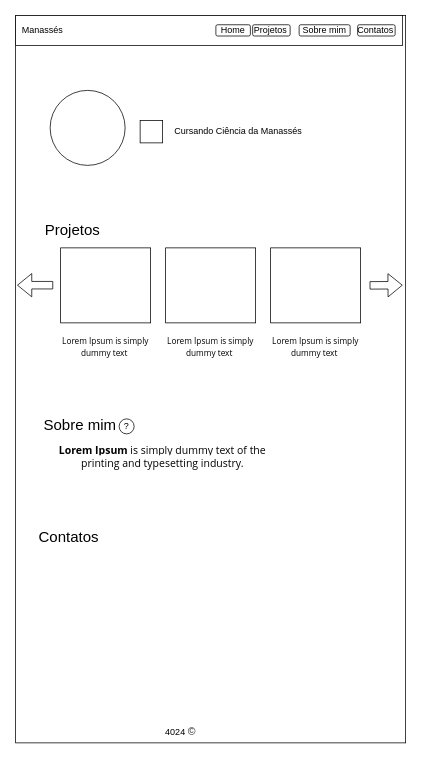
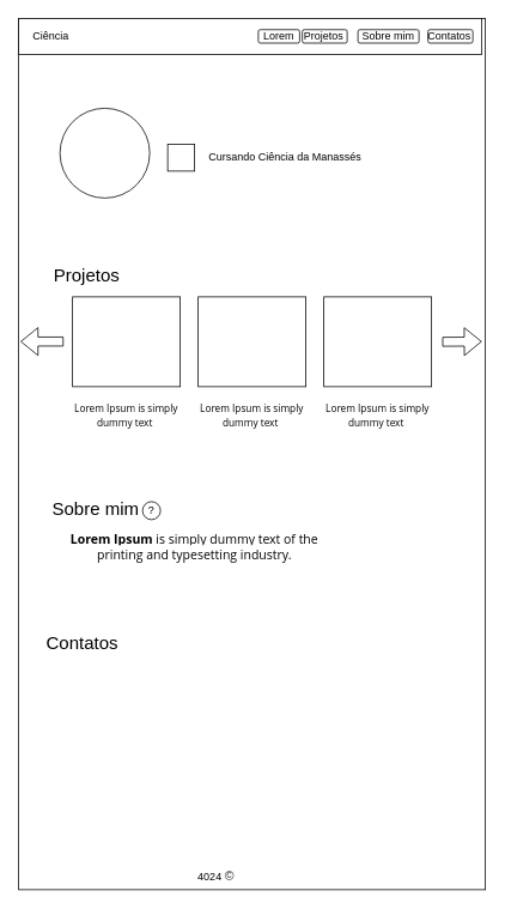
  <mxCell id="0" />
  <mxCell id="1" parent="0" />
  <mxCell id="2" value="" style="rounded=0;whiteSpace=wrap;html=1;" parent="1" vertex="1"><mxGeometry x="20" y="20" width="520" height="970" as="geometry" /></mxCell>
  <mxCell id="3" value="" style="rounded=0;whiteSpace=wrap;html=1;" parent="1" vertex="1"><mxGeometry x="20" y="20" width="516" height="40" as="geometry" /></mxCell>
  <mxCell id="4" value="" style="rounded=1;whiteSpace=wrap;html=1;" parent="1" vertex="1"><mxGeometry x="476" y="32.5" width="50" height="15" as="geometry" /></mxCell>
  <mxCell id="5" value="" style="rounded=1;whiteSpace=wrap;html=1;" parent="1" vertex="1"><mxGeometry x="336" y="32.5" width="50" height="15" as="geometry" /></mxCell>
  <mxCell id="6" value="" style="rounded=1;whiteSpace=wrap;html=1;" parent="1" vertex="1"><mxGeometry x="398" y="32.5" width="68" height="15" as="geometry" /></mxCell>
  <mxCell id="7" value="" style="rounded=1;whiteSpace=wrap;html=1;" parent="1" vertex="1"><mxGeometry x="287" y="32.5" width="46" height="15" as="geometry" /></mxCell>
  <mxCell id="8" value="" style="ellipse;whiteSpace=wrap;html=1;aspect=fixed;" parent="1" vertex="1"><mxGeometry x="66" y="120" width="100" height="100" as="geometry" /></mxCell>
- <mxCell id="9" value="Manassés" style="text;html=1;align=center;verticalAlign=middle;whiteSpace=wrap;rounded=0;" parent="1" vertex="1"><mxGeometry x="26" y="25" width="60" height="30" as="geometry" /></mxCell>
+ <mxCell id="9" value="Ciência" style="text;html=1;align=center;verticalAlign=middle;whiteSpace=wrap;rounded=0;" parent="1" vertex="1"><mxGeometry x="26" y="25" width="60" height="30" as="geometry" /></mxCell>
  <mxCell id="10" value="Sobre mim" style="text;html=1;align=center;verticalAlign=middle;whiteSpace=wrap;rounded=0;" parent="1" vertex="1"><mxGeometry x="402" y="25" width="60" height="30" as="geometry" /></mxCell>
  <mxCell id="11" value="Projetos" style="text;html=1;align=center;verticalAlign=middle;whiteSpace=wrap;rounded=0;" parent="1" vertex="1"><mxGeometry x="330" y="25" width="60" height="30" as="geometry" /></mxCell>
- <mxCell id="12" value="Home" style="text;html=1;align=center;verticalAlign=middle;whiteSpace=wrap;rounded=0;" parent="1" vertex="1"><mxGeometry x="280" y="25" width="60" height="30" as="geometry" /></mxCell>
+ <mxCell id="12" value="Lorem" style="text;html=1;align=center;verticalAlign=middle;whiteSpace=wrap;rounded=0;" parent="1" vertex="1"><mxGeometry x="280" y="25" width="60" height="30" as="geometry" /></mxCell>
  <mxCell id="13" value="Contatos" style="text;html=1;align=center;verticalAlign=middle;whiteSpace=wrap;rounded=0;" parent="1" vertex="1"><mxGeometry x="470" y="25" width="60" height="30" as="geometry" /></mxCell>
  <mxCell id="14" value="Cursando Ciência da Manassés" style="text;html=1;align=center;verticalAlign=middle;whiteSpace=wrap;rounded=0;" parent="1" vertex="1"><mxGeometry x="207" y="160" width="220" height="30" as="geometry" /></mxCell>
  <mxCell id="15" value="" style="rounded=0;whiteSpace=wrap;html=1;" parent="1" vertex="1"><mxGeometry x="186" y="160" width="30" height="30" as="geometry" /></mxCell>
  <mxCell id="16" value="&lt;font style=&quot;font-size: 20px;&quot;&gt;Sobre mim&lt;/font&gt;" style="text;html=1;align=center;verticalAlign=middle;whiteSpace=wrap;rounded=0;" parent="1" vertex="1"><mxGeometry x="51" y="550" width="110" height="30" as="geometry" /></mxCell>
  <mxCell id="17" value="?" style="ellipse;whiteSpace=wrap;html=1;aspect=fixed;" parent="1" vertex="1"><mxGeometry x="158" y="558" width="20" height="20" as="geometry" /></mxCell>
  <mxCell id="18" value="&lt;font style=&quot;font-size: 20px;&quot;&gt;Projetos&lt;/font&gt;" style="text;html=1;align=center;verticalAlign=middle;whiteSpace=wrap;rounded=0;" parent="1" vertex="1"><mxGeometry x="56" y="290" width="80" height="30" as="geometry" /></mxCell>
  <mxCell id="19" value="&lt;div&gt;&lt;strong style=&quot;margin: 0px; padding: 0px; font-family: &amp;quot;Open Sans&amp;quot;, Arial, sans-serif; font-size: 14px; text-align: justify; background-color: rgb(255, 255, 255);&quot;&gt;&lt;br&gt;&lt;/strong&gt;&lt;/div&gt;&lt;strong style=&quot;margin: 0px; padding: 0px; font-family: &amp;quot;Open Sans&amp;quot;, Arial, sans-serif; font-size: 14px; text-align: justify; background-color: rgb(255, 255, 255);&quot;&gt;Lorem Ipsum&lt;/strong&gt;&lt;span style=&quot;font-family: &amp;quot;Open Sans&amp;quot;, Arial, sans-serif; font-size: 14px; text-align: justify; background-color: rgb(255, 255, 255);&quot;&gt;&amp;nbsp;is simply dummy text of the printing and typesetting industry.&lt;/span&gt;" style="text;html=1;align=center;verticalAlign=middle;whiteSpace=wrap;rounded=0;" parent="1" vertex="1"><mxGeometry x="51" y="575" width="330" height="50" as="geometry" /></mxCell>
  <mxCell id="20" value="" style="shape=image;verticalLabelPosition=bottom;labelBackgroundColor=default;verticalAlign=top;aspect=fixed;imageAspect=0;image=https://cdn-icons-png.flaticon.com/128/2541/2541979.png;" parent="1" vertex="1"><mxGeometry x="136" y="290" width="30" height="30" as="geometry" /></mxCell>
  <mxCell id="21" value="&lt;div style=&quot;font-size: 11px;&quot;&gt;&lt;strong style=&quot;margin: 0px; padding: 0px; font-family: &amp;quot;Open Sans&amp;quot;, Arial, sans-serif; text-align: justify; background-color: rgb(255, 255, 255);&quot;&gt;&lt;font style=&quot;font-size: 11px;&quot;&gt;&lt;br&gt;&lt;/font&gt;&lt;/strong&gt;&lt;/div&gt;&lt;font style=&quot;font-size: 11px;&quot;&gt;&lt;span style=&quot;margin: 0px; padding: 0px; font-family: &amp;quot;Open Sans&amp;quot;, Arial, sans-serif; text-align: justify; background-color: rgb(255, 255, 255);&quot;&gt;Lorem Ipsum&lt;/span&gt;&lt;span style=&quot;font-family: &amp;quot;Open Sans&amp;quot;, Arial, sans-serif; text-align: justify; background-color: rgb(255, 255, 255);&quot;&gt;&amp;nbsp;is simply dummy text&amp;nbsp;&lt;/span&gt;&lt;/font&gt;" style="text;html=1;align=center;verticalAlign=middle;whiteSpace=wrap;rounded=0;" parent="1" vertex="1"><mxGeometry x="70" y="430" width="140" height="50" as="geometry" /></mxCell>
  <mxCell id="22" value="" style="rounded=0;whiteSpace=wrap;html=1;" parent="1" vertex="1"><mxGeometry x="80" y="330" width="120" height="100" as="geometry" /></mxCell>
  <mxCell id="23" value="&lt;div style=&quot;font-size: 11px;&quot;&gt;&lt;strong style=&quot;margin: 0px; padding: 0px; font-family: &amp;quot;Open Sans&amp;quot;, Arial, sans-serif; text-align: justify; background-color: rgb(255, 255, 255);&quot;&gt;&lt;font style=&quot;font-size: 11px;&quot;&gt;&lt;br&gt;&lt;/font&gt;&lt;/strong&gt;&lt;/div&gt;&lt;font style=&quot;font-size: 11px;&quot;&gt;&lt;span style=&quot;margin: 0px; padding: 0px; font-family: &amp;quot;Open Sans&amp;quot;, Arial, sans-serif; text-align: justify; background-color: rgb(255, 255, 255);&quot;&gt;Lorem Ipsum&lt;/span&gt;&lt;span style=&quot;font-family: &amp;quot;Open Sans&amp;quot;, Arial, sans-serif; text-align: justify; background-color: rgb(255, 255, 255);&quot;&gt;&amp;nbsp;is simply dummy text&amp;nbsp;&lt;/span&gt;&lt;/font&gt;" style="text;html=1;align=center;verticalAlign=middle;whiteSpace=wrap;rounded=0;" parent="1" vertex="1"><mxGeometry x="210" y="430" width="140" height="50" as="geometry" /></mxCell>
  <mxCell id="24" value="" style="rounded=0;whiteSpace=wrap;html=1;" parent="1" vertex="1"><mxGeometry x="220" y="330" width="120" height="100" as="geometry" /></mxCell>
  <mxCell id="25" value="&lt;div style=&quot;font-size: 11px;&quot;&gt;&lt;strong style=&quot;margin: 0px; padding: 0px; font-family: &amp;quot;Open Sans&amp;quot;, Arial, sans-serif; text-align: justify; background-color: rgb(255, 255, 255);&quot;&gt;&lt;font style=&quot;font-size: 11px;&quot;&gt;&lt;br&gt;&lt;/font&gt;&lt;/strong&gt;&lt;/div&gt;&lt;font style=&quot;font-size: 11px;&quot;&gt;&lt;span style=&quot;margin: 0px; padding: 0px; font-family: &amp;quot;Open Sans&amp;quot;, Arial, sans-serif; text-align: justify; background-color: rgb(255, 255, 255);&quot;&gt;Lorem Ipsum&lt;/span&gt;&lt;span style=&quot;font-family: &amp;quot;Open Sans&amp;quot;, Arial, sans-serif; text-align: justify; background-color: rgb(255, 255, 255);&quot;&gt;&amp;nbsp;is simply dummy text&amp;nbsp;&lt;/span&gt;&lt;/font&gt;" style="text;html=1;align=center;verticalAlign=middle;whiteSpace=wrap;rounded=0;" parent="1" vertex="1"><mxGeometry x="350" y="430" width="140" height="50" as="geometry" /></mxCell>
  <mxCell id="26" value="" style="rounded=0;whiteSpace=wrap;html=1;" parent="1" vertex="1"><mxGeometry x="360" y="330" width="120" height="100" as="geometry" /></mxCell>
  <mxCell id="27" value="" style="shape=flexArrow;endArrow=classic;html=1;rounded=0;" parent="1" edge="1"><mxGeometry width="50" height="50" relative="1" as="geometry"><mxPoint x="492" y="380" as="sourcePoint" /><mxPoint x="536" y="379.76" as="targetPoint" /></mxGeometry></mxCell>
  <mxCell id="28" value="" style="shape=flexArrow;endArrow=classic;html=1;rounded=0;" parent="1" edge="1"><mxGeometry width="50" height="50" relative="1" as="geometry"><mxPoint x="70" y="379.76" as="sourcePoint" /><mxPoint x="22" y="379.76" as="targetPoint" /></mxGeometry></mxCell>
  <mxCell id="29" value="&lt;font style=&quot;font-size: 20px;&quot;&gt;Contatos&lt;/font&gt;" style="text;html=1;align=center;verticalAlign=middle;whiteSpace=wrap;rounded=0;" parent="1" vertex="1"><mxGeometry x="51" y="700" width="80" height="30" as="geometry" /></mxCell>
  <mxCell id="30" value="" style="shape=image;verticalLabelPosition=bottom;labelBackgroundColor=default;verticalAlign=top;aspect=fixed;imageAspect=0;image=https://cdn-icons-png.flaticon.com/128/8143/8143259.png;" parent="1" vertex="1"><mxGeometry x="136" y="705" width="20" height="20" as="geometry" /></mxCell>
  <mxCell id="31" value="" style="shape=image;verticalLabelPosition=bottom;labelBackgroundColor=default;verticalAlign=top;aspect=fixed;imageAspect=0;image=https://cdn-icons-png.flaticon.com/128/408/408707.png;" parent="1" vertex="1"><mxGeometry x="56" y="750" width="30" height="30" as="geometry" /></mxCell>
  <mxCell id="32" value="" style="shape=image;verticalLabelPosition=bottom;labelBackgroundColor=default;verticalAlign=top;aspect=fixed;imageAspect=0;image=https://cdn-icons-png.flaticon.com/128/2875/2875394.png;" parent="1" vertex="1"><mxGeometry x="116" y="750" width="30" height="30" as="geometry" /></mxCell>
  <mxCell id="33" value="" style="shape=image;verticalLabelPosition=bottom;labelBackgroundColor=default;verticalAlign=top;aspect=fixed;imageAspect=0;image=https://cdn-icons-png.flaticon.com/128/12868/12868194.png;" parent="1" vertex="1"><mxGeometry x="177" y="750" width="30" height="30" as="geometry" /></mxCell>
  <mxCell id="34" value="" style="shape=image;verticalLabelPosition=bottom;labelBackgroundColor=default;verticalAlign=top;aspect=fixed;imageAspect=0;image=https://cdn-icons-png.flaticon.com/128/1383/1383262.png;" parent="1" vertex="1"><mxGeometry x="236" y="750" width="30" height="30" as="geometry" /></mxCell>
  <mxCell id="35" value="4024&amp;nbsp;&lt;span style=&quot;color: rgb(31, 31, 31); font-family: &amp;quot;Google Sans&amp;quot;, arial, sans-serif; text-align: left; background-color: rgb(255, 255, 255);&quot;&gt;&lt;font style=&quot;font-size: 14px;&quot;&gt;©&lt;/font&gt;&lt;/span&gt;" style="text;html=1;align=center;verticalAlign=middle;whiteSpace=wrap;rounded=0;" parent="1" vertex="1"><mxGeometry x="210" y="960" width="60" height="30" as="geometry" /></mxCell>
  <mxCell id="36" value="" style="shape=image;verticalLabelPosition=bottom;labelBackgroundColor=default;verticalAlign=top;aspect=fixed;imageAspect=0;image=http://127.0.0.1:5500/imagens/computer.gif;" parent="1" vertex="1"><mxGeometry x="188.5" y="162.5" width="25" height="25" as="geometry" /></mxCell>
